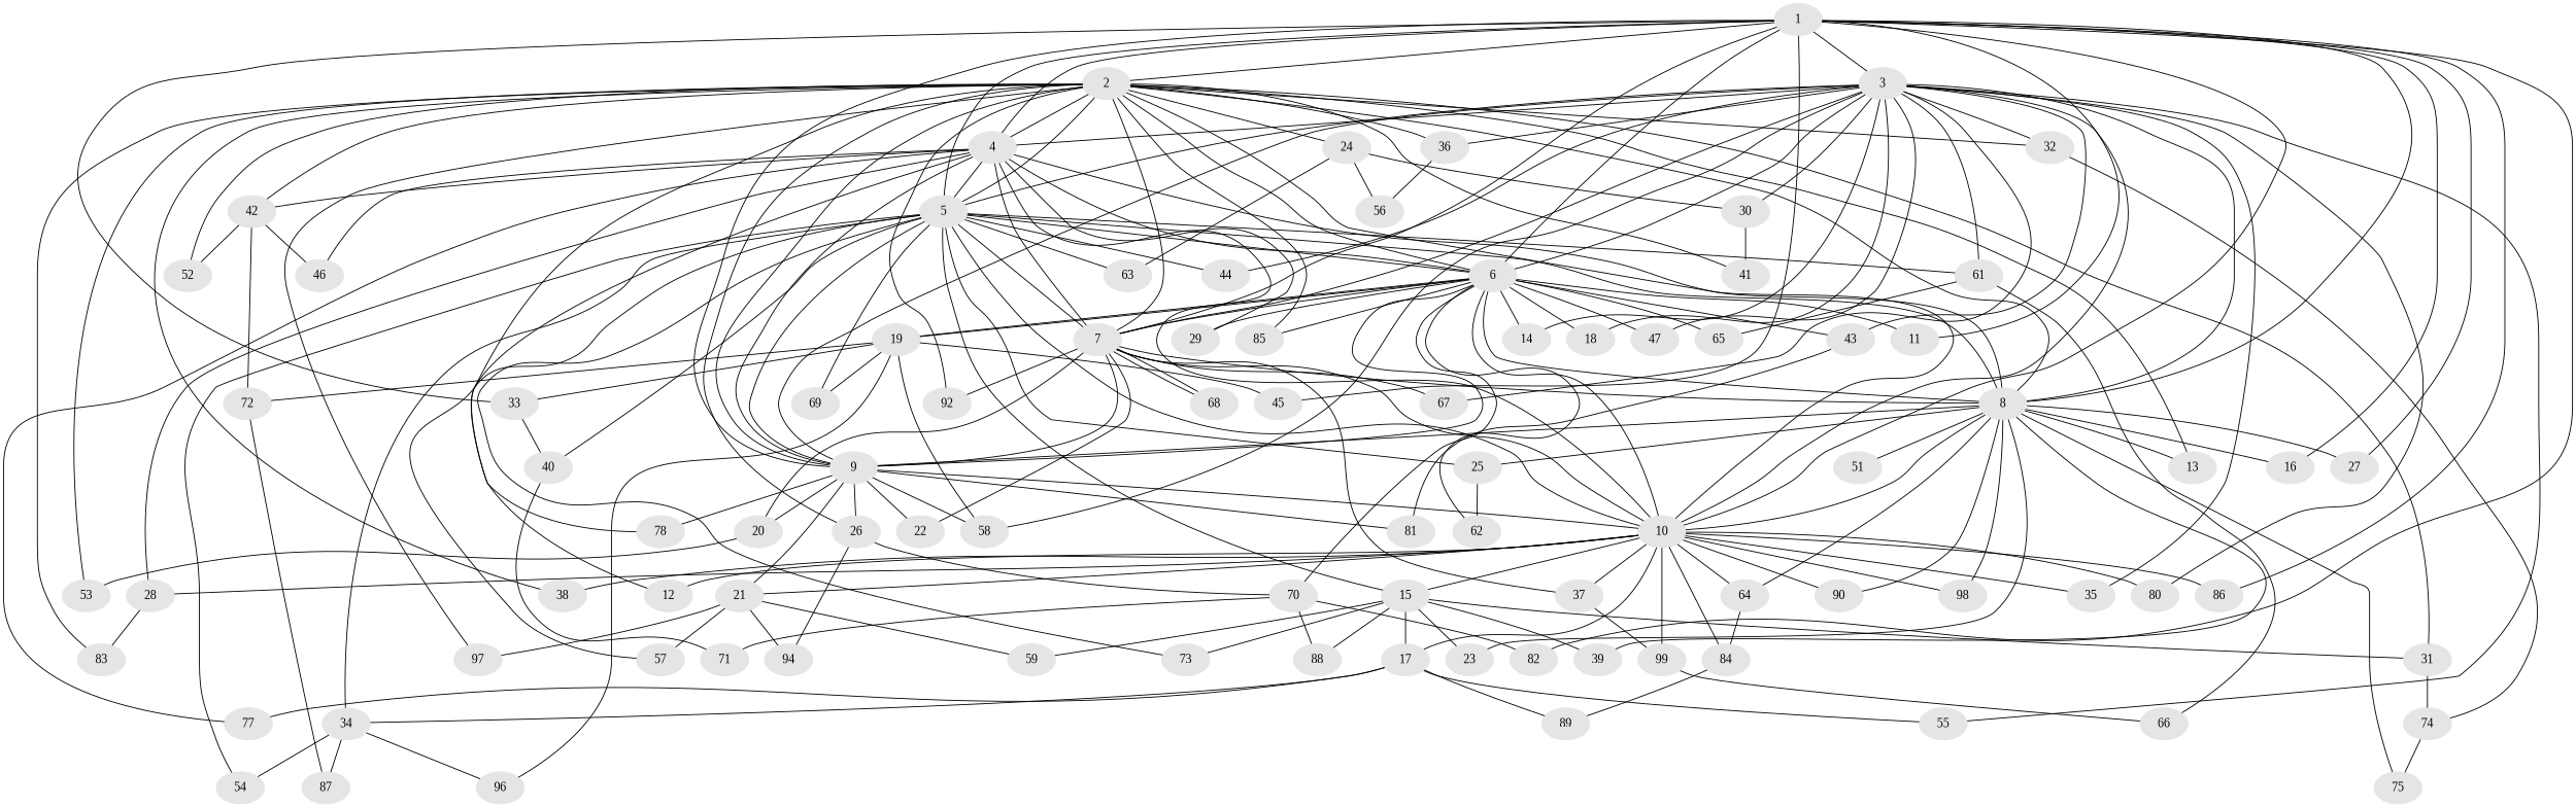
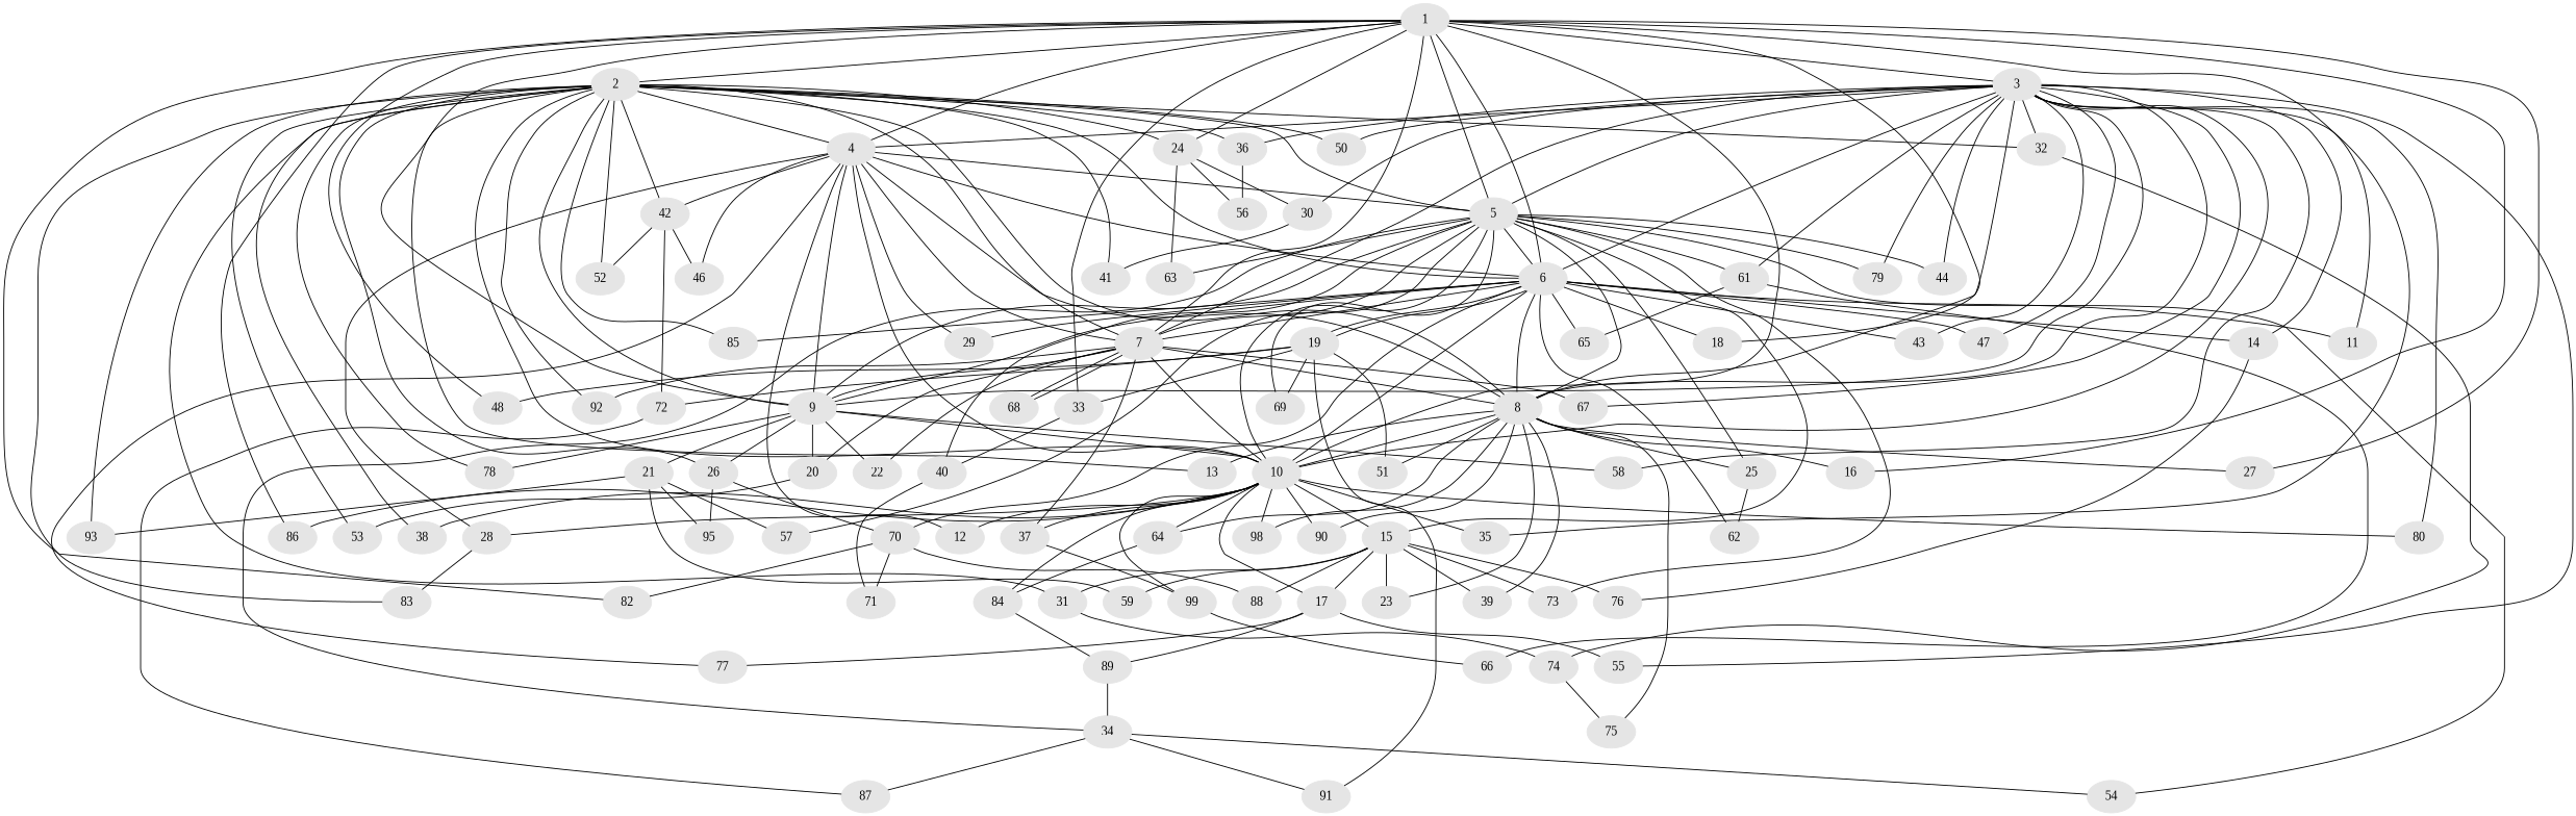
  graph {
    fontname="Liberation Serif"
    node [color=gray90 fontname="Liberation Serif" style=filled]
    edge [fontname="Liberation Serif"]
    1
    2
    3
    4
    5
    6
    7
    8
    9
    10
    11
    16
    24
    27
    33
-   45
+   45 [label=48]
    82
    86
    13
    26
    31
    32
    36
    38
    41
    42
+   50
    52
    53
    78
    83
    85
    92
-   93 [label=97]
+   93
    14
    18
    30
    35
    43
    44
    47
    55
    58
    61
    67
+   79
    80
    12
    28
    29
    46
    77
    15
    25
    34
    40
    54
    57
    63
    69
    73
    19
    62
    65
    70
    20
    22
    37
    68
    23
    39
    n72 [label=98]
    51
    64
    75
    90
    21
-   81
    17
    n80 [label=99]
    84
    56
-   94
+   94 [label=95]
    74
    72
+   76
    66
    59
    88
-   91 [label=96]
+   91
    87
    71
    89
    1 -- 2
    1 -- 3
    1 -- 4
    1 -- 5
    1 -- 6
    1 -- 7
    1 -- 8
    1 -- 9
    1 -- 10
    1 -- 11
    1 -- 16
+   1 -- 24
    1 -- 27
    1 -- 33
    1 -- 45
    1 -- 82
    1 -- 86
    2 -- 4
    2 -- 5
    2 -- 6
    2 -- 7
    2 -- 8
    2 -- 9
    2 -- 10
    2 -- 24
    2 -- 13
    2 -- 26
    2 -- 31
    2 -- 32
    2 -- 36
    2 -- 38
    2 -- 41
    2 -- 42
+   2 -- 50
    2 -- 52
    2 -- 53
    2 -- 78
    2 -- 83
    2 -- 85
    2 -- 92
    2 -- 93
    3 -- 4
    3 -- 5
    3 -- 6
    3 -- 7
    3 -- 8
    3 -- 9
    3 -- 10
    3 -- 32
    3 -- 36
+   3 -- 50
    3 -- 14
    3 -- 18
    3 -- 30
    3 -- 35
    3 -- 43
    3 -- 44
    3 -- 47
    3 -- 55
    3 -- 58
    3 -- 61
    3 -- 67
+   3 -- 79
    3 -- 80
    4 -- 5
    4 -- 6
    4 -- 7
    4 -- 8
    4 -- 9
    4 -- 10
    4 -- 42
    4 -- 12
    4 -- 28
    4 -- 29
    4 -- 46
    4 -- 77
    5 -- 6
    5 -- 7
    5 -- 8
    5 -- 9
    5 -- 10
    5 -- 44
    5 -- 61
+   5 -- 79
    5 -- 15
    5 -- 25
    5 -- 34
    5 -- 40
    5 -- 54
    5 -- 57
    5 -- 63
    5 -- 69
    5 -- 73
    6 -- 7
    6 -- 8
    6 -- 9
    6 -- 10
    6 -- 11
    6 -- 85
    6 -- 14
    6 -- 18
    6 -- 43
    6 -- 47
    6 -- 29
    6 -- 19
    6 -- 19
    6 -- 62
    6 -- 65
    6 -- 70
    7 -- 8
    7 -- 9
    7 -- 10
    7 -- 92
    7 -- 67
    7 -- 20
    7 -- 22
    7 -- 37
    7 -- 68
    7 -- 68
-   8 -- 9
    8 -- 10
    8 -- 16
    8 -- 27
    8 -- 13
    8 -- 25
    8 -- 23
    8 -- 39
    8 -- n72
    8 -- 51
    8 -- 64
    8 -- 75
    8 -- 90
    9 -- 10
    9 -- 26
    9 -- 78
    9 -- 58
    9 -- 20
    9 -- 22
    9 -- 21
-   9 -- 81
    10 -- 86
    10 -- 38
    10 -- 35
    10 -- 80
    10 -- 12
    10 -- 28
    10 -- 15
    10 -- 37
    10 -- n72
    10 -- 64
    10 -- 90
-   10 -- 21
    10 -- 17
    10 -- n80
    10 -- 84
    24 -- 30
    24 -- 63
    24 -- 56
    33 -- 40
    26 -- 70
    26 -- 94
    31 -- 74
    32 -- 74
    36 -- 56
    42 -- 52
    42 -- 46
    42 -- 72
+   14 -- 76
    30 -- 41
-   43 -- 81
    61 -- 65
    61 -- 66
    28 -- 83
    15 -- 31
    15 -- 73
    15 -- 23
    15 -- 39
    15 -- 17
+   15 -- 76
    15 -- 59
    15 -- 88
    25 -- 62
    34 -- 54
    34 -- 91
    34 -- 87
    40 -- 71
    19 -- 33
    19 -- 45
    19 -- 69
-   19 -- 58
+   19 -- 51
    19 -- 72
    19 -- 91
    70 -- 82
    70 -- 88
    70 -- 71
    20 -- 53
    37 -- n80
    64 -- 84
    21 -- 93
    21 -- 57
    21 -- 94
    21 -- 59
    17 -- 55
    17 -- 77
-   17 -- 34
+   89 -- 34
    17 -- 89
    n80 -- 66
    84 -- 89
    74 -- 75
    72 -- 87
  }
